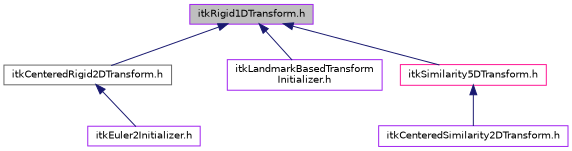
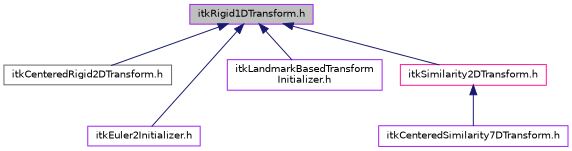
  digraph {
    node [color=purple fillcolor=white fontname=Helvetica fontsize=10 shape=record style=filled]
    edge [color=midnightblue dir=back fontname=Helvetica fontsize=10 labelfontname=Helvetica labelfontsize=10 style=solid]
    n1 [fillcolor=grey75 fontcolor=black height=0.2 label="itkRigid1DTransform.h" width=0.4]
    n2 [color=gray40 height=0.2 label="itkCenteredRigid2DTransform.h" width=0.4]
    n3 [height=0.2 label="itkEuler2Initializer.h" width=0.4]
    n4 [height=0.2 label="itkLandmarkBasedTransform\lInitializer.h" width=0.4]
-   n5 [color=deeppink height=0.2 label="itkSimilarity5DTransform.h" width=0.4]
-   n6 [height=0.2 label="itkCenteredSimilarity2DTransform.h" width=0.4]
+   n5 [color=deeppink height=0.2 label="itkSimilarity2DTransform.h" width=0.4]
+   n6 [height=0.2 label="itkCenteredSimilarity7DTransform.h" width=0.4]
    n1 -> n2
-   n2 -> n3
+   n1 -> n3
    n1 -> n4
    n1 -> n5
    n5 -> n6
  }
